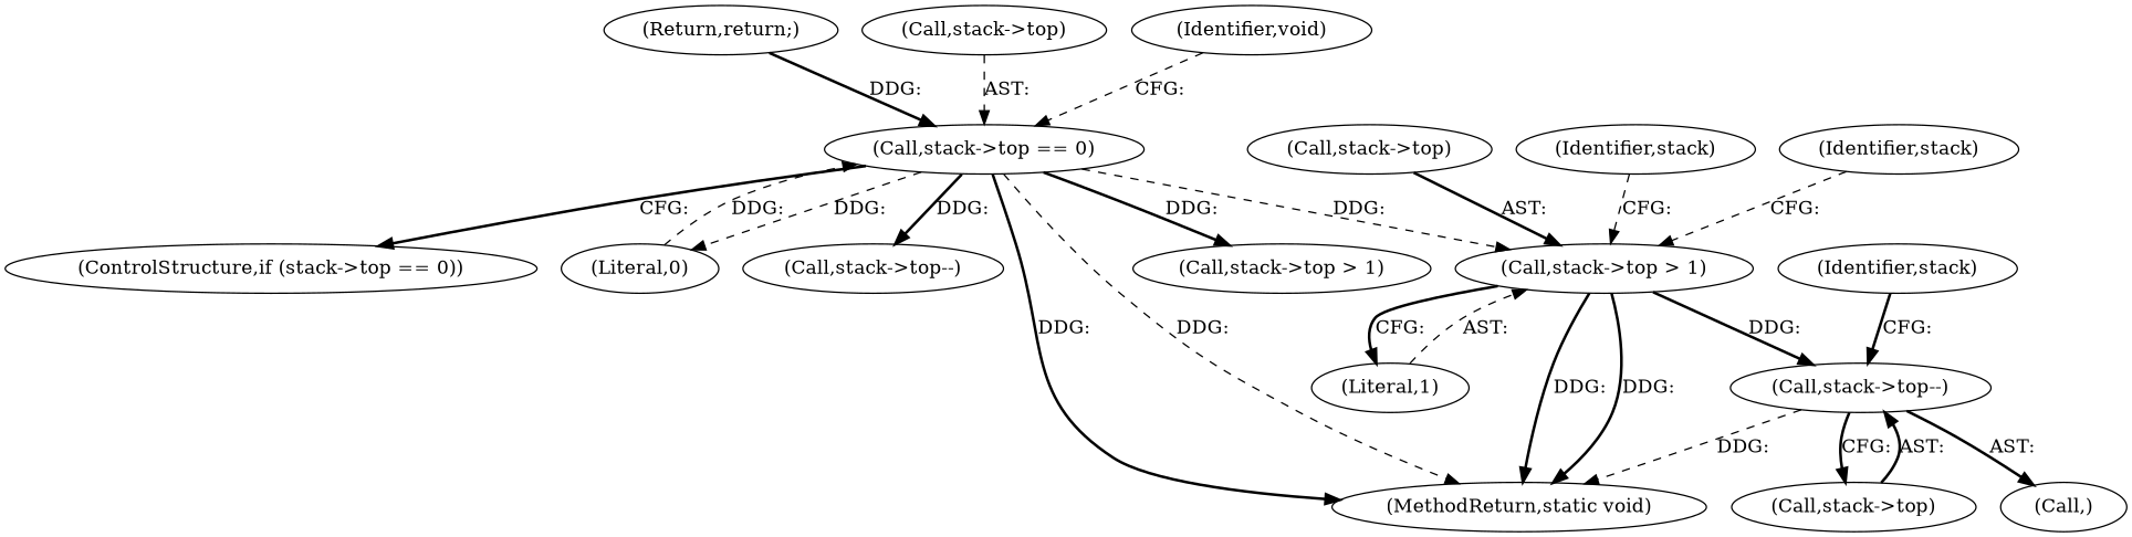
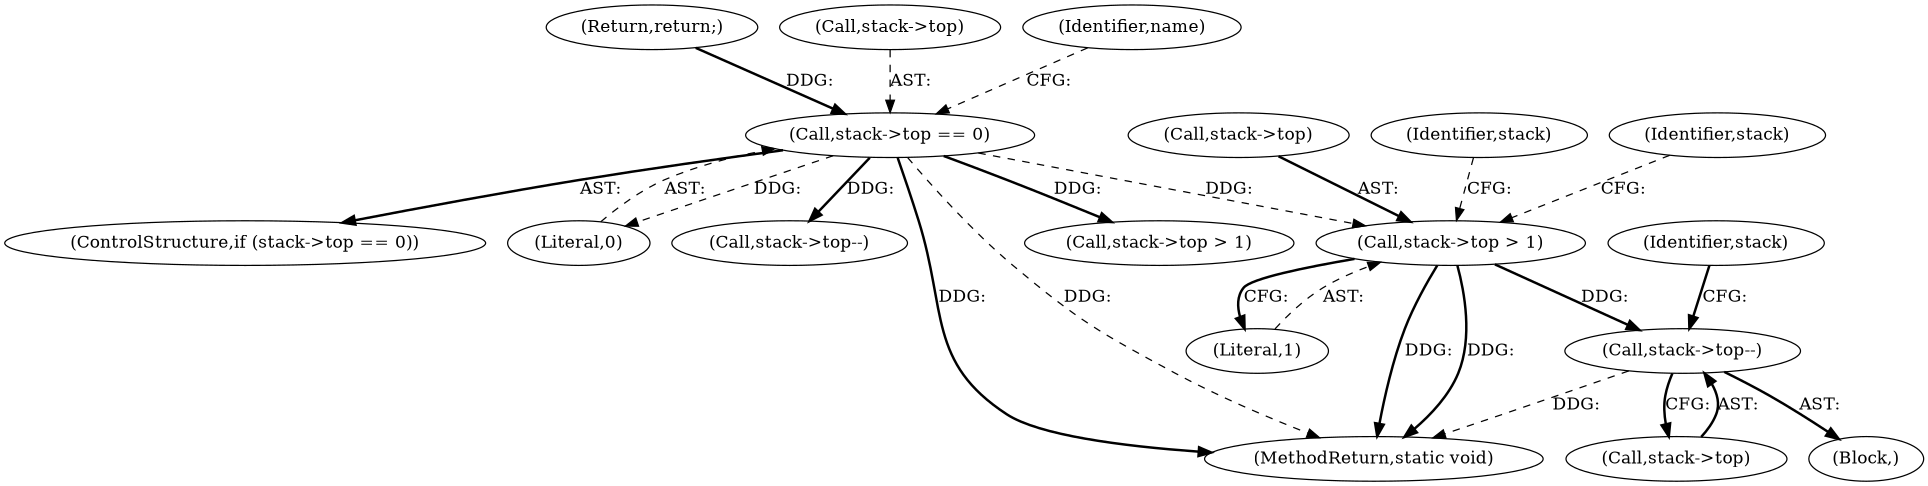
  digraph {
    edge [style=bold]
    n1 [label="(Call,stack->top--)"]
    n2 [label="(Call,stack->top)"]
    n3 [label="(MethodReturn,static void)"]
-   n4 [label="(Call,)"]
+   n4 [label="(Block,)"]
    n5 [label="(Call,stack->top > 1)"]
    n6 [label="(Literal,1)"]
    n7 [label="(Call,stack->top == 0)"]
    n8 [label="(Call,stack->top > 1)"]
    n9 [label="(ControlStructure,if (stack->top == 0))"]
    n10 [label="(Literal,0)"]
    n11 [label="(Call,stack->top--)"]
    n12 [label="(Identifier,stack)"]
    n13 [label="(Identifier,stack)"]
    n14 [label="(Identifier,stack)"]
    n15 [label="(Return,return;)"]
    n16 [label="(Call,stack->top)"]
    n17 [label="(Call,stack->top)"]
-   n18 [label="(Identifier,void)"]
+   n18 [label="(Identifier,name)"]
    n1 -> n2 [label="CFG: "]
    n1 -> n3 [label="DDG: " style=dashed]
    n1 -> n4 [label="AST: "]
    n2 -> n1 [label="AST: "]
    n5 -> n1 [label="DDG: "]
    n5 -> n3 [label="DDG: "]
    n5 -> n3 [label="DDG: "]
    n5 -> n6 [label="CFG: "]
    n6 -> n5 [label="AST: " style=dashed]
    n7 -> n3 [label="DDG: "]
    n7 -> n3 [label="DDG: " style=dashed]
    n7 -> n5 [label="DDG: " style=dashed]
    n7 -> n8 [label="DDG: "]
-   n7 -> n9 [label="CFG: "]
+   n7 -> n9 [label="AST: "]
    n7 -> n10 [label="DDG: " style=dashed]
    n7 -> n11 [label="DDG: "]
-   n10 -> n7 [label="DDG: " style=dashed]
+   n10 -> n7 [label="AST: " style=dashed]
    n12 -> n5 [label="CFG: " style=dashed]
    n13 -> n5 [label="CFG: " style=dashed]
    n14 -> n1 [label="CFG: "]
    n15 -> n7 [label="DDG: "]
    n16 -> n7 [label="AST: " style=dashed]
    n17 -> n5 [label="AST: "]
    n18 -> n7 [label="CFG: " style=dashed]
  }
